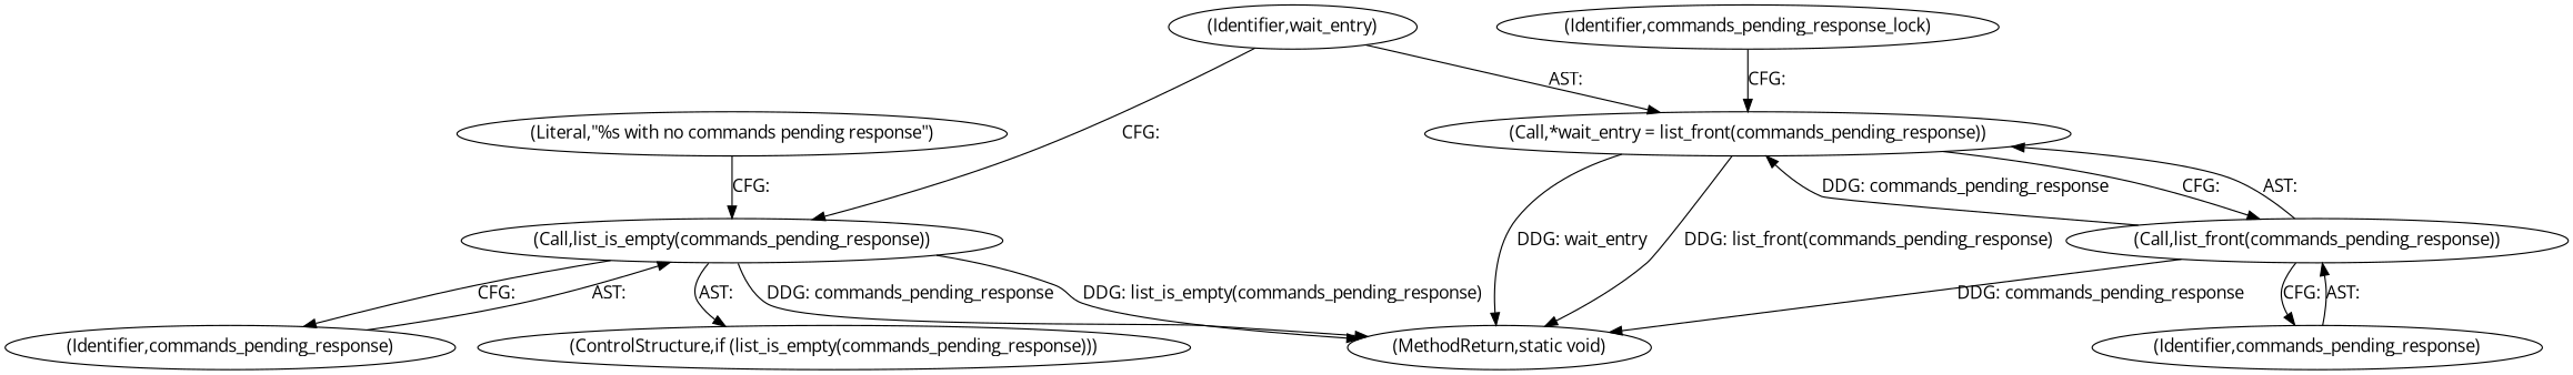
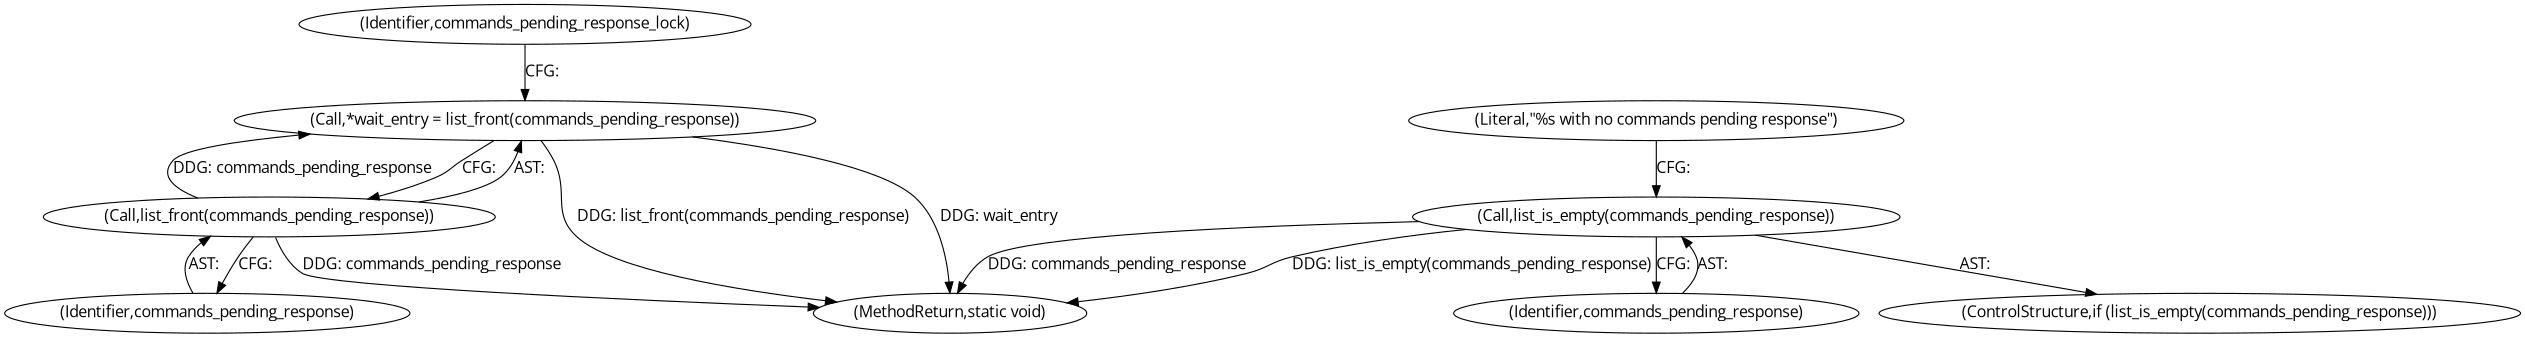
  digraph {
    fontname="Open Sans"
    node [fontname="Open Sans"]
    edge [fontname="Open Sans"]
    n1 [label="(Call,*wait_entry = list_front(commands_pending_response))"]
    n2 [label="(Call,list_front(commands_pending_response))"]
    n3 [label="(MethodReturn,static void)"]
    n4 [label="(Identifier,commands_pending_response)"]
    n5 [label="(Call,list_is_empty(commands_pending_response))"]
    n6 [label="(Identifier,commands_pending_response)"]
    n7 [label="(ControlStructure,if (list_is_empty(commands_pending_response)))"]
    n8 [label="(Literal,\"%s with no commands pending response\")"]
    n9 [label="(Identifier,commands_pending_response_lock)"]
-   n10 [label="(Identifier,wait_entry)"]
    n1 -> n2 [label="CFG: "]
    n1 -> n3 [label="DDG: wait_entry"]
    n1 -> n3 [label="DDG: list_front(commands_pending_response)"]
    n2 -> n1 [label="AST: "]
    n2 -> n1 [label="DDG: commands_pending_response"]
    n2 -> n3 [label="DDG: commands_pending_response"]
    n2 -> n4 [label="CFG: "]
    n4 -> n2 [label="AST: "]
    n5 -> n3 [label="DDG: commands_pending_response"]
    n5 -> n3 [label="DDG: list_is_empty(commands_pending_response)"]
    n5 -> n6 [label="CFG: "]
    n5 -> n7 [label="AST: "]
    n6 -> n5 [label="AST: "]
    n8 -> n5 [label="CFG: "]
    n9 -> n1 [label="CFG: "]
-   n10 -> n1 [label="AST: "]
-   n10 -> n5 [label="CFG: "]
  }
